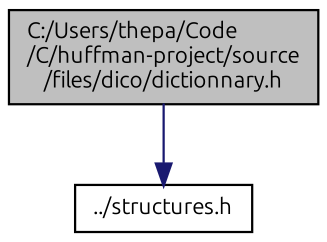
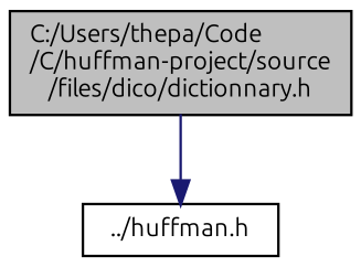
  digraph {
    fontname=Ubuntu
    node [color=black fontname=Ubuntu fontsize=10 shape=record style=filled]
    n1 [fillcolor=grey75 fontcolor=black height=0.2 label="C:/Users/thepa/Code\l/C/huffman-project/source\l/files/dico/dictionnary.h" width=0.4]
-   n2 [fillcolor=white height=0.2 label="../structures.h" width=0.4]
+   n2 [fillcolor=white height=0.2 label="../huffman.h" width=0.4]
    n1 -> n2 [color=midnightblue fontname=Ubuntu fontsize=10 labelfontname=Helvetica labelfontsize=10 style=solid]
  }
